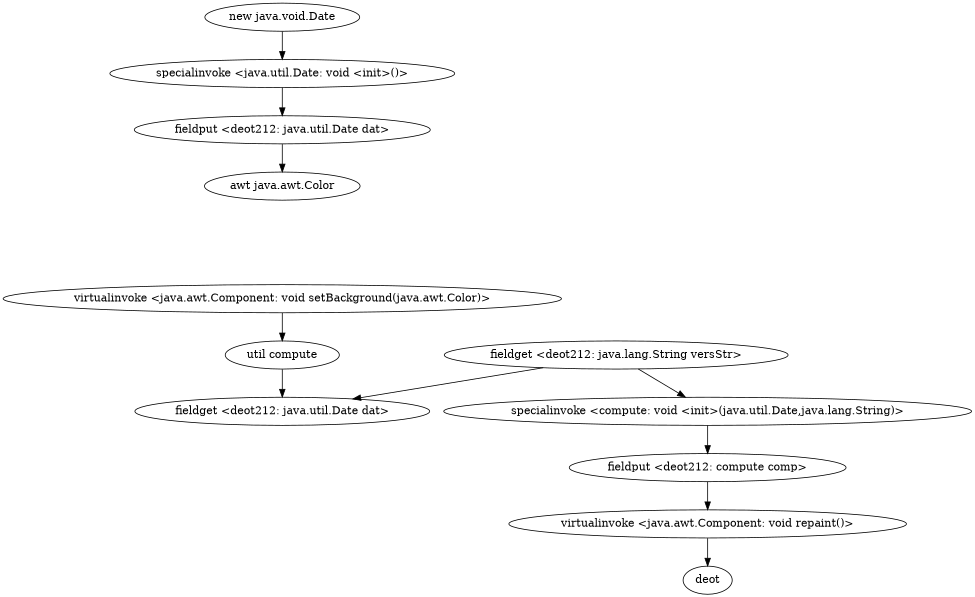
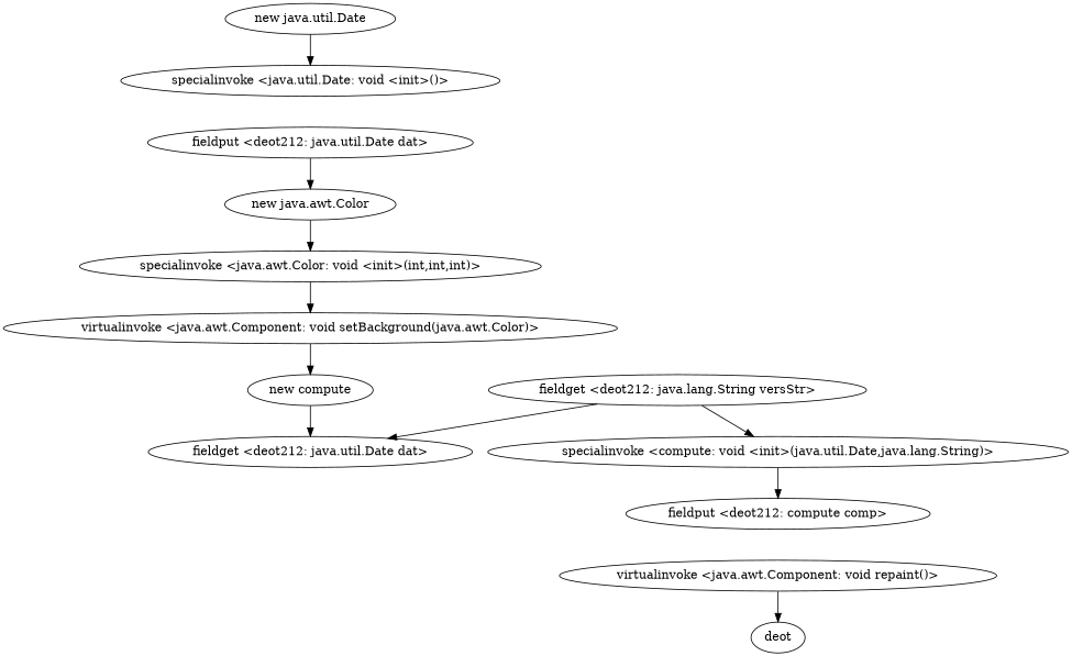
  digraph {
-   "new java.util.Date" [label="new java.void.Date"]
+   "new java.util.Date"
    "specialinvoke <java.util.Date: void <init>()>"
    "fieldput <deot212: java.util.Date dat>"
-   "new java.awt.Color" [label="awt java.awt.Color"]
+   "new java.awt.Color"
+   "specialinvoke <java.awt.Color: void <init>(int,int,int)>"
    "virtualinvoke <java.awt.Component: void setBackground(java.awt.Color)>"
-   "new compute" [label="util compute"]
+   "new compute"
    "fieldget <deot212: java.util.Date dat>"
    "fieldget <deot212: java.lang.String versStr>"
    "specialinvoke <compute: void <init>(java.util.Date,java.lang.String)>"
    "fieldput <deot212: compute comp>"
    "virtualinvoke <java.awt.Component: void repaint()>"
    n13 [label=deot]
    "new java.util.Date" -> "specialinvoke <java.util.Date: void <init>()>"
-   "specialinvoke <java.util.Date: void <init>()>" -> "fieldput <deot212: java.util.Date dat>"
    "fieldput <deot212: java.util.Date dat>" -> "new java.awt.Color"
+   "new java.awt.Color" -> "specialinvoke <java.awt.Color: void <init>(int,int,int)>"
+   "specialinvoke <java.awt.Color: void <init>(int,int,int)>" -> "virtualinvoke <java.awt.Component: void setBackground(java.awt.Color)>"
    "virtualinvoke <java.awt.Component: void setBackground(java.awt.Color)>" -> "new compute"
    "new compute" -> "fieldget <deot212: java.util.Date dat>"
    "fieldget <deot212: java.lang.String versStr>" -> "fieldget <deot212: java.util.Date dat>"
    "fieldget <deot212: java.lang.String versStr>" -> "specialinvoke <compute: void <init>(java.util.Date,java.lang.String)>"
    "specialinvoke <compute: void <init>(java.util.Date,java.lang.String)>" -> "fieldput <deot212: compute comp>"
-   "fieldput <deot212: compute comp>" -> "virtualinvoke <java.awt.Component: void repaint()>"
    "virtualinvoke <java.awt.Component: void repaint()>" -> n13
  }
